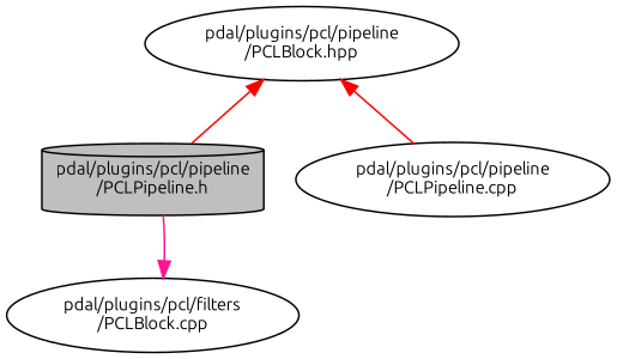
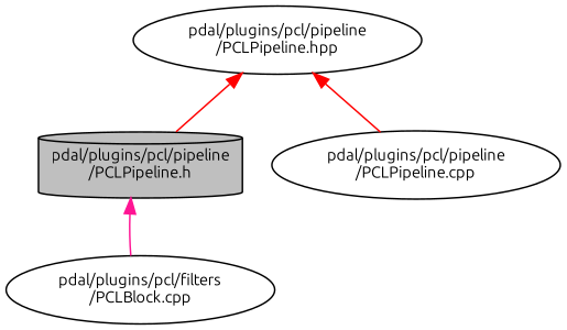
  digraph {
    fontname=Ubuntu
    node [color=black fillcolor=white fontname=Ubuntu fontsize=10 shape=ellipse style=filled]
    edge [color=red dir=back fontname=Ubuntu fontsize=10 labelfontname=Helvetica labelfontsize=10 style=solid]
    n1 [fillcolor=grey75 fontcolor=black height=0.2 label="pdal/plugins/pcl/pipeline\l/PCLPipeline.h" shape=cylinder width=0.4]
    n2 [height=0.2 label="pdal/plugins/pcl/filters\l/PCLBlock.cpp" width=0.4]
-   n3 [height=0.2 label="pdal/plugins/pcl/pipeline\l/PCLBlock.hpp" width=0.4]
+   n3 [height=0.2 label="pdal/plugins/pcl/pipeline\l/PCLPipeline.hpp" width=0.4]
    n4 [height=0.2 label="pdal/plugins/pcl/pipeline\l/PCLPipeline.cpp" width=0.4]
-   n2 -> n1 [color=deeppink]
+   n1 -> n2 [color=deeppink]
    n3 -> n1
    n3 -> n4
  }
